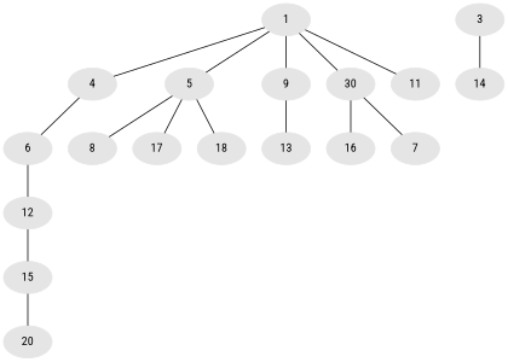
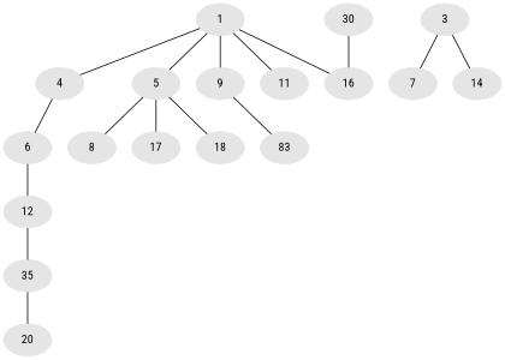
  graph {
    fontname="Roboto Condensed"
    node [color=gray90 fontname="Roboto Condensed" style=filled]
    edge [fontname="Roboto Condensed"]
    1
    4
    5
    9
    n5 [label=30]
    11
    6
    8
    17
    18
-   13
+   13 [label=83]
    16
    3
    7
    14
    12
-   15
+   15 [label=35]
    20
    1 -- 4
    1 -- 5
    1 -- 9
-   1 -- n5
+   1 -- 16
    1 -- 11
    4 -- 6
    5 -- 8
    5 -- 17
    5 -- 18
    9 -- 13
    n5 -- 16
    6 -- 12
-   n5 -- 7
+   3 -- 7
    3 -- 14
    12 -- 15
    15 -- 20
  }
